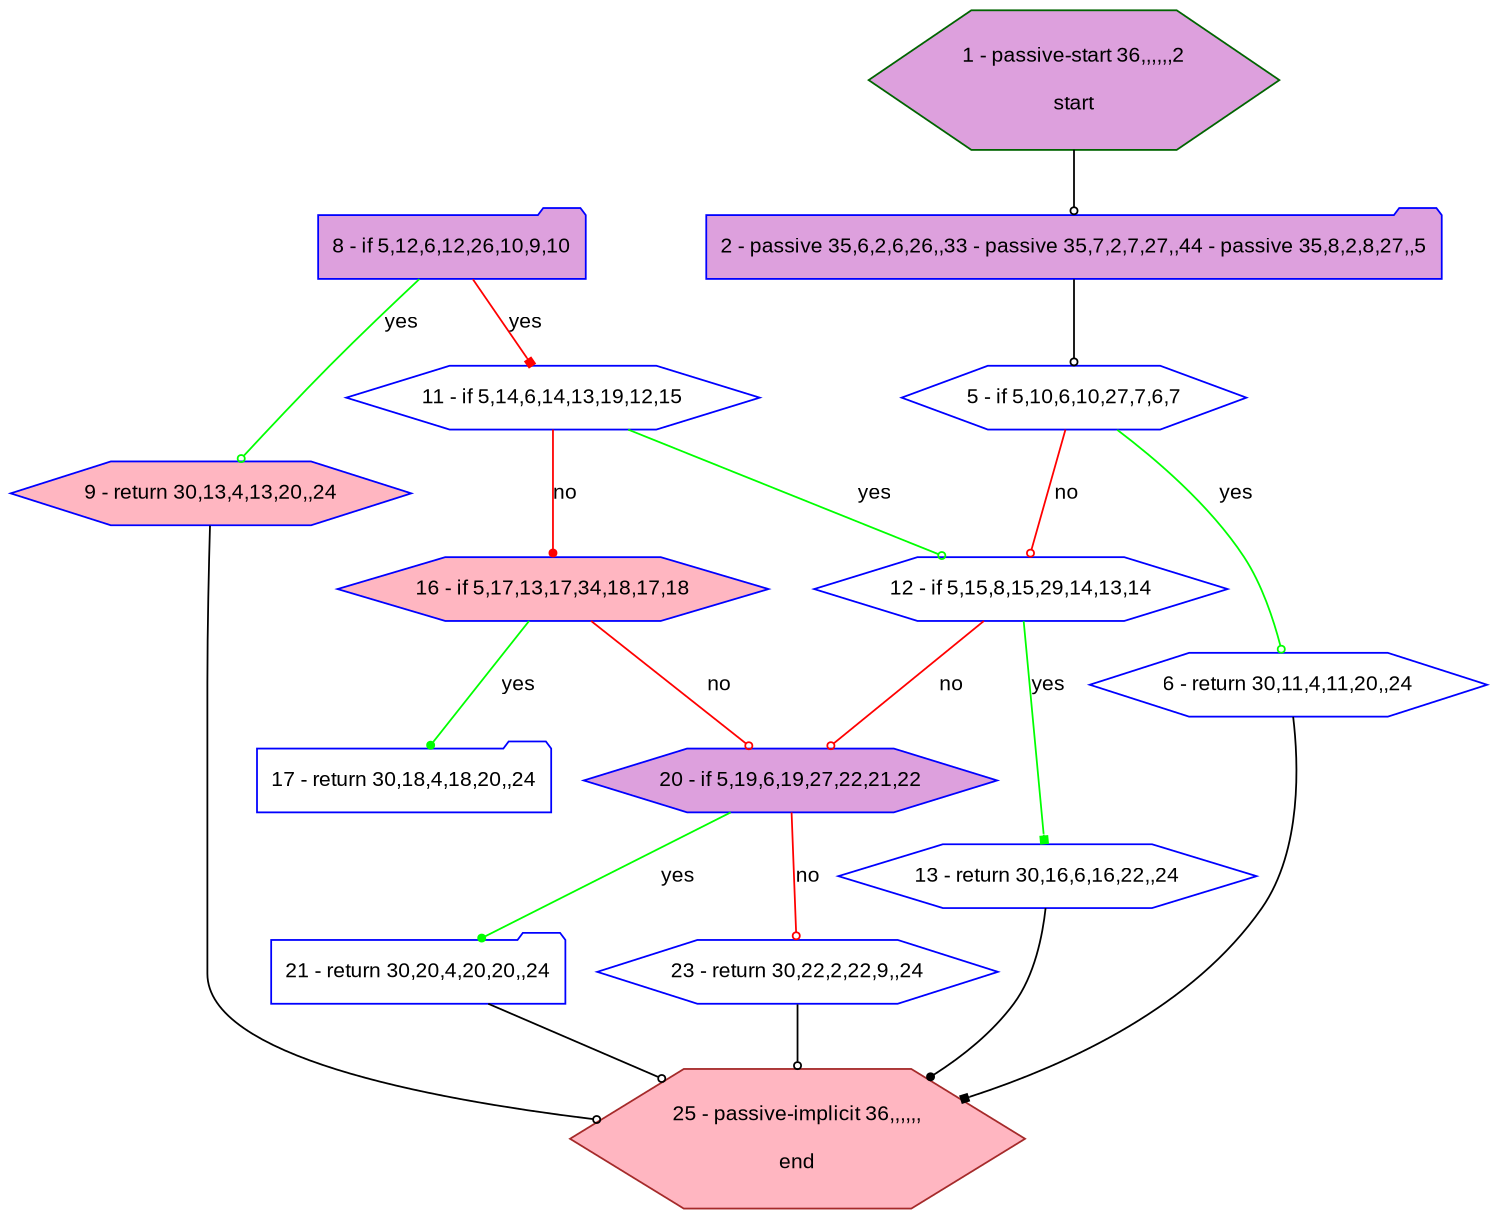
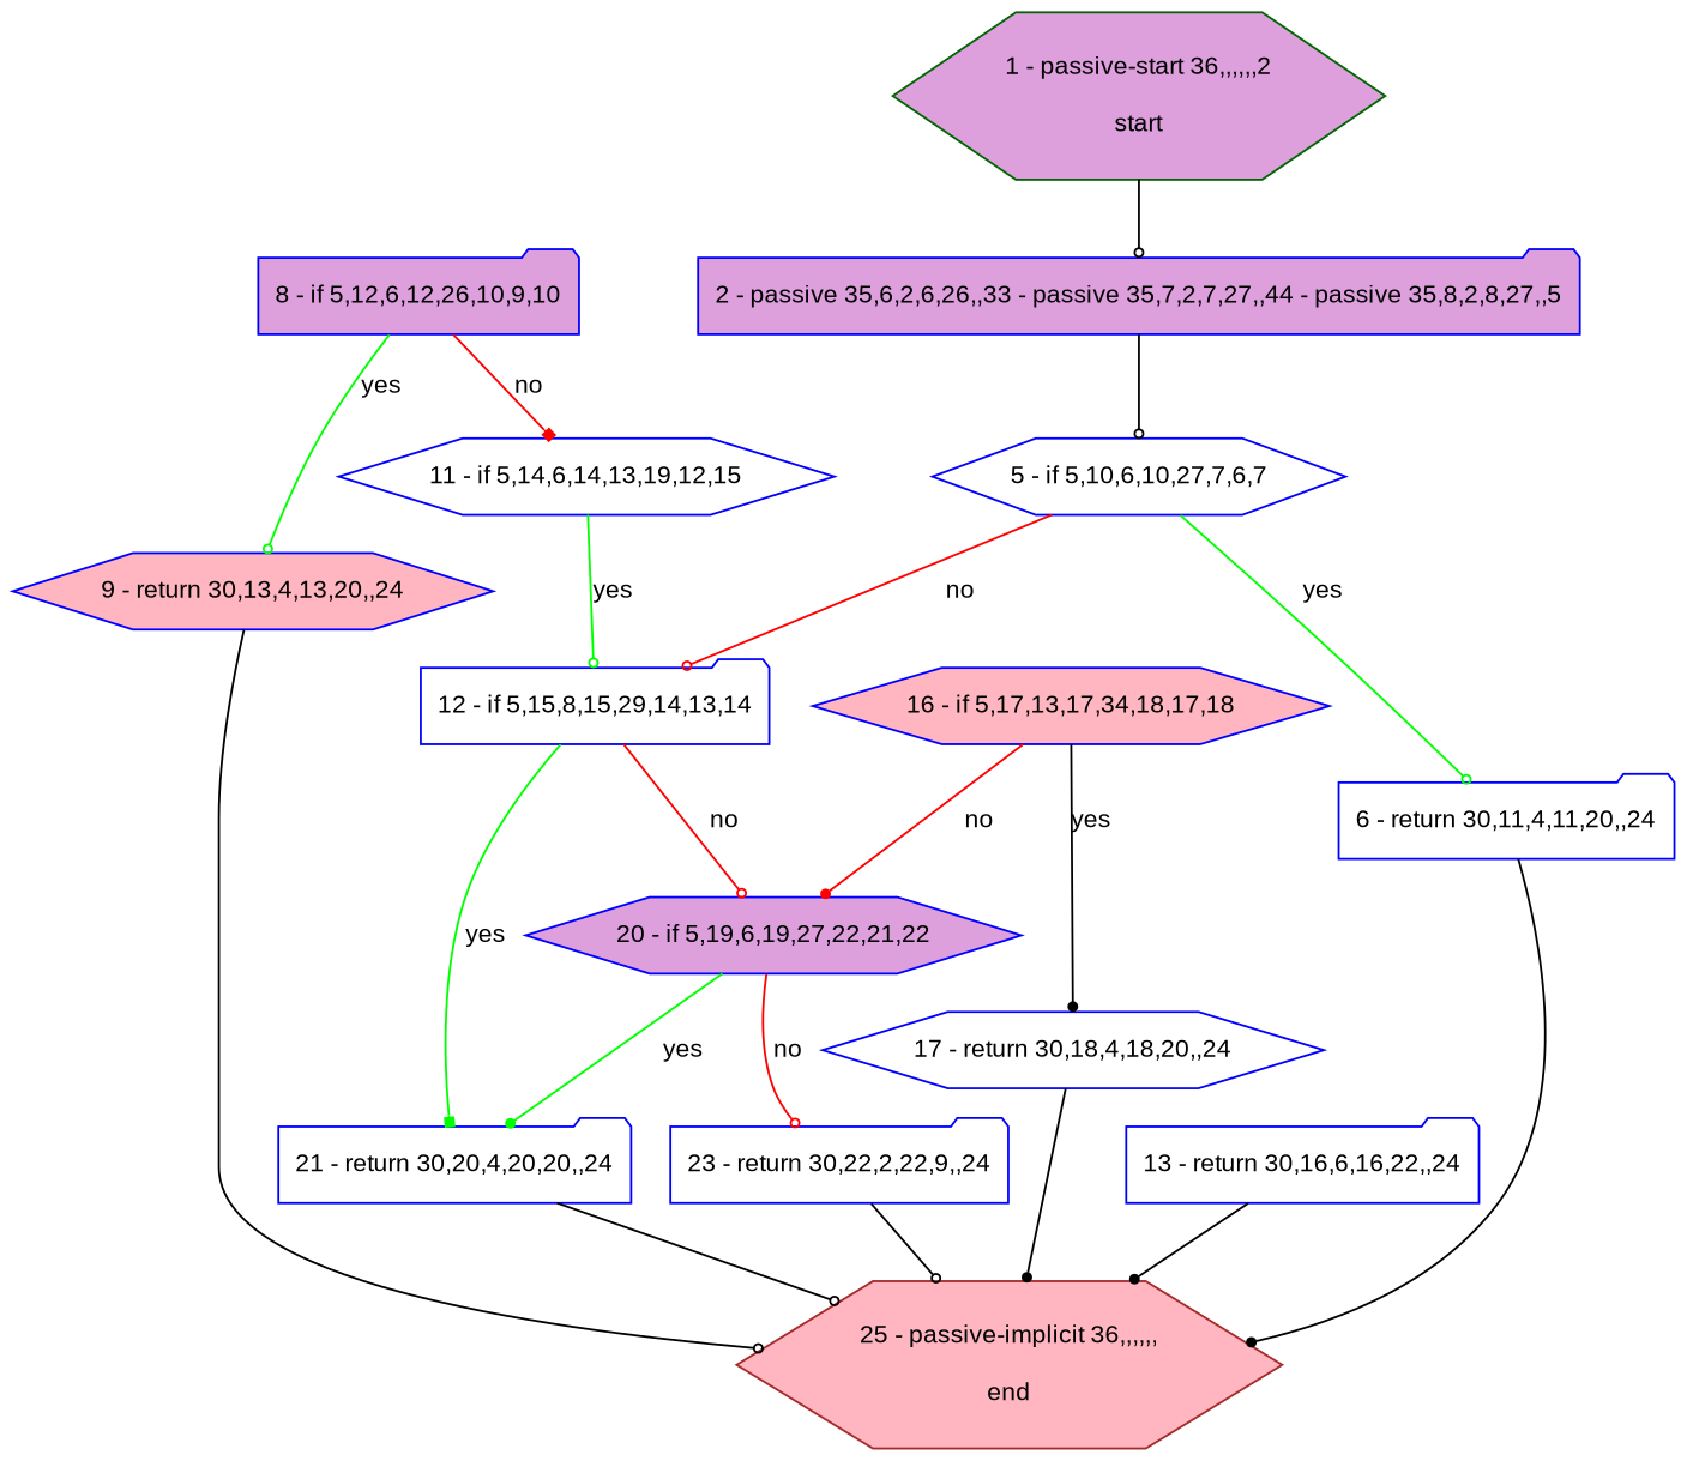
  digraph {
    bgcolor=white
    compound=true
    fillcolor="#FFFFCC"
    fontname=Arial
    fontsize=12
    pack=true
    packmode=clust
    style="rounded,filled"
    node [color="#0000ff" compound=true fillcolor=white fixedsize=false fontname=Arial fontsize=12 node_initialized=no shape=hexagon style=filled]
    edge [arrowhead=odot arrowsize=0.5 arrowtail=none color="#000000" compound=true dir=forward fontcolor=black fontname=Arial fontsize=12]
    n1 [fillcolor=plum label="2 - passive 35,6,2,6,26,,33 - passive 35,7,2,7,27,,44 - passive 35,8,2,8,27,,5" shape=folder]
    n2 [label="5 - if 5,10,6,10,27,7,6,7"]
-   n3 [label="6 - return 30,11,4,11,20,,24"]
-   n4 [label="12 - if 5,15,8,15,29,14,13,14"]
+   n3 [label="6 - return 30,11,4,11,20,,24" shape=folder]
+   n4 [label="12 - if 5,15,8,15,29,14,13,14" shape=folder]
    n5 [color="#006400" fillcolor=plum label="1 - passive-start 36,,,,,,2\n\nstart"]
    n6 [color="#a52a2a" fillcolor=lightpink label="25 - passive-implicit 36,,,,,,\n\nend"]
    n7 [fillcolor=plum label="8 - if 5,12,6,12,26,10,9,10" shape=folder]
    n8 [fillcolor=lightpink label="9 - return 30,13,4,13,20,,24"]
    n9 [label="11 - if 5,14,6,14,13,19,12,15"]
    n10 [fillcolor=lightpink label="16 - if 5,17,13,17,34,18,17,18"]
-   n11 [label="13 - return 30,16,6,16,22,,24"]
+   n11 [label="13 - return 30,16,6,16,22,,24" shape=folder]
    n12 [fillcolor=plum label="20 - if 5,19,6,19,27,22,21,22"]
-   n13 [label="17 - return 30,18,4,18,20,,24" shape=folder]
+   n13 [label="17 - return 30,18,4,18,20,,24"]
    n14 [label="21 - return 30,20,4,20,20,,24" shape=folder]
-   n15 [label="23 - return 30,22,2,22,9,,24"]
+   n15 [label="23 - return 30,22,2,22,9,,24" shape=folder]
    n1 -> n2
    n2 -> n3 [color="#00ff00" label=yes]
    n2 -> n4 [color="#ff0000" label=no]
-   n3 -> n6 [arrowhead=box]
-   n4 -> n11 [arrowhead=box color="#00ff00" label=yes]
+   n3 -> n6 [arrowhead=dot]
+   n4 -> n14 [arrowhead=box color="#00ff00" label=yes]
    n4 -> n12 [color="#ff0000" label=no]
    n5 -> n1
    n7 -> n8 [color="#00ff00" label=yes]
-   n7 -> n9 [arrowhead=box color="#ff0000" label=yes]
+   n7 -> n9 [arrowhead=box color="#ff0000" label=no]
    n8 -> n6
    n9 -> n4 [color="#00ff00" label=yes]
-   n9 -> n10 [arrowhead=dot color="#ff0000" label=no]
-   n10 -> n12 [color="#ff0000" label=no]
-   n10 -> n13 [arrowhead=dot color="#00ff00" label=yes]
+   n10 -> n12 [arrowhead=dot color="#ff0000" label=no]
+   n10 -> n13 [arrowhead=dot label=yes]
    n11 -> n6 [arrowhead=dot]
    n12 -> n14 [arrowhead=dot color="#00ff00" label=yes]
    n12 -> n15 [color="#ff0000" label=no]
+   n13 -> n6 [arrowhead=dot]
    n14 -> n6
    n15 -> n6
  }
